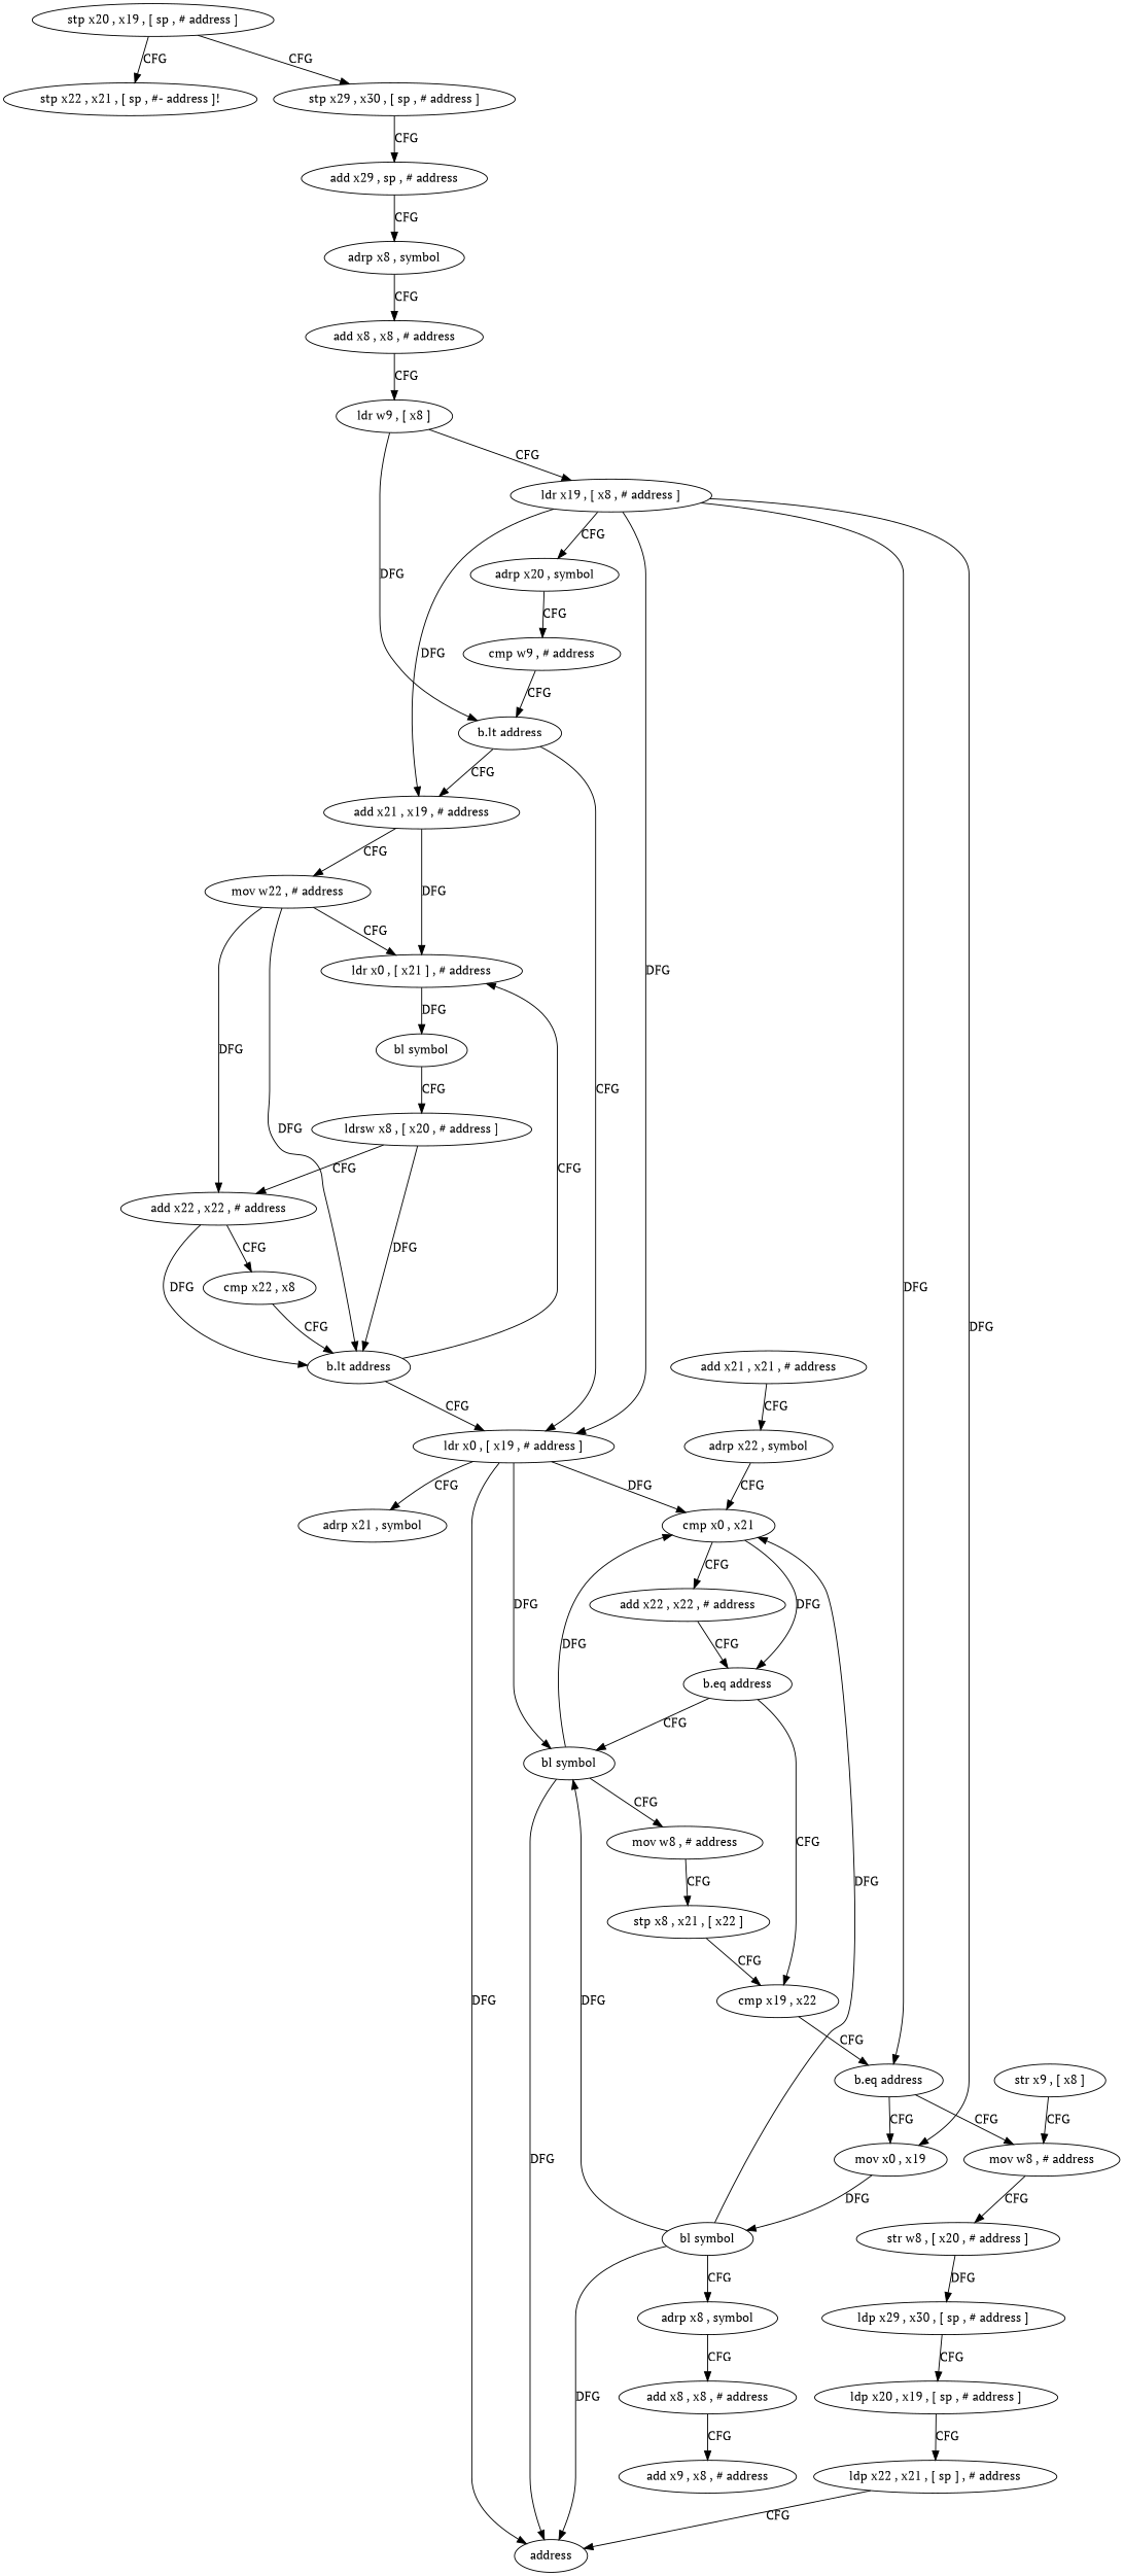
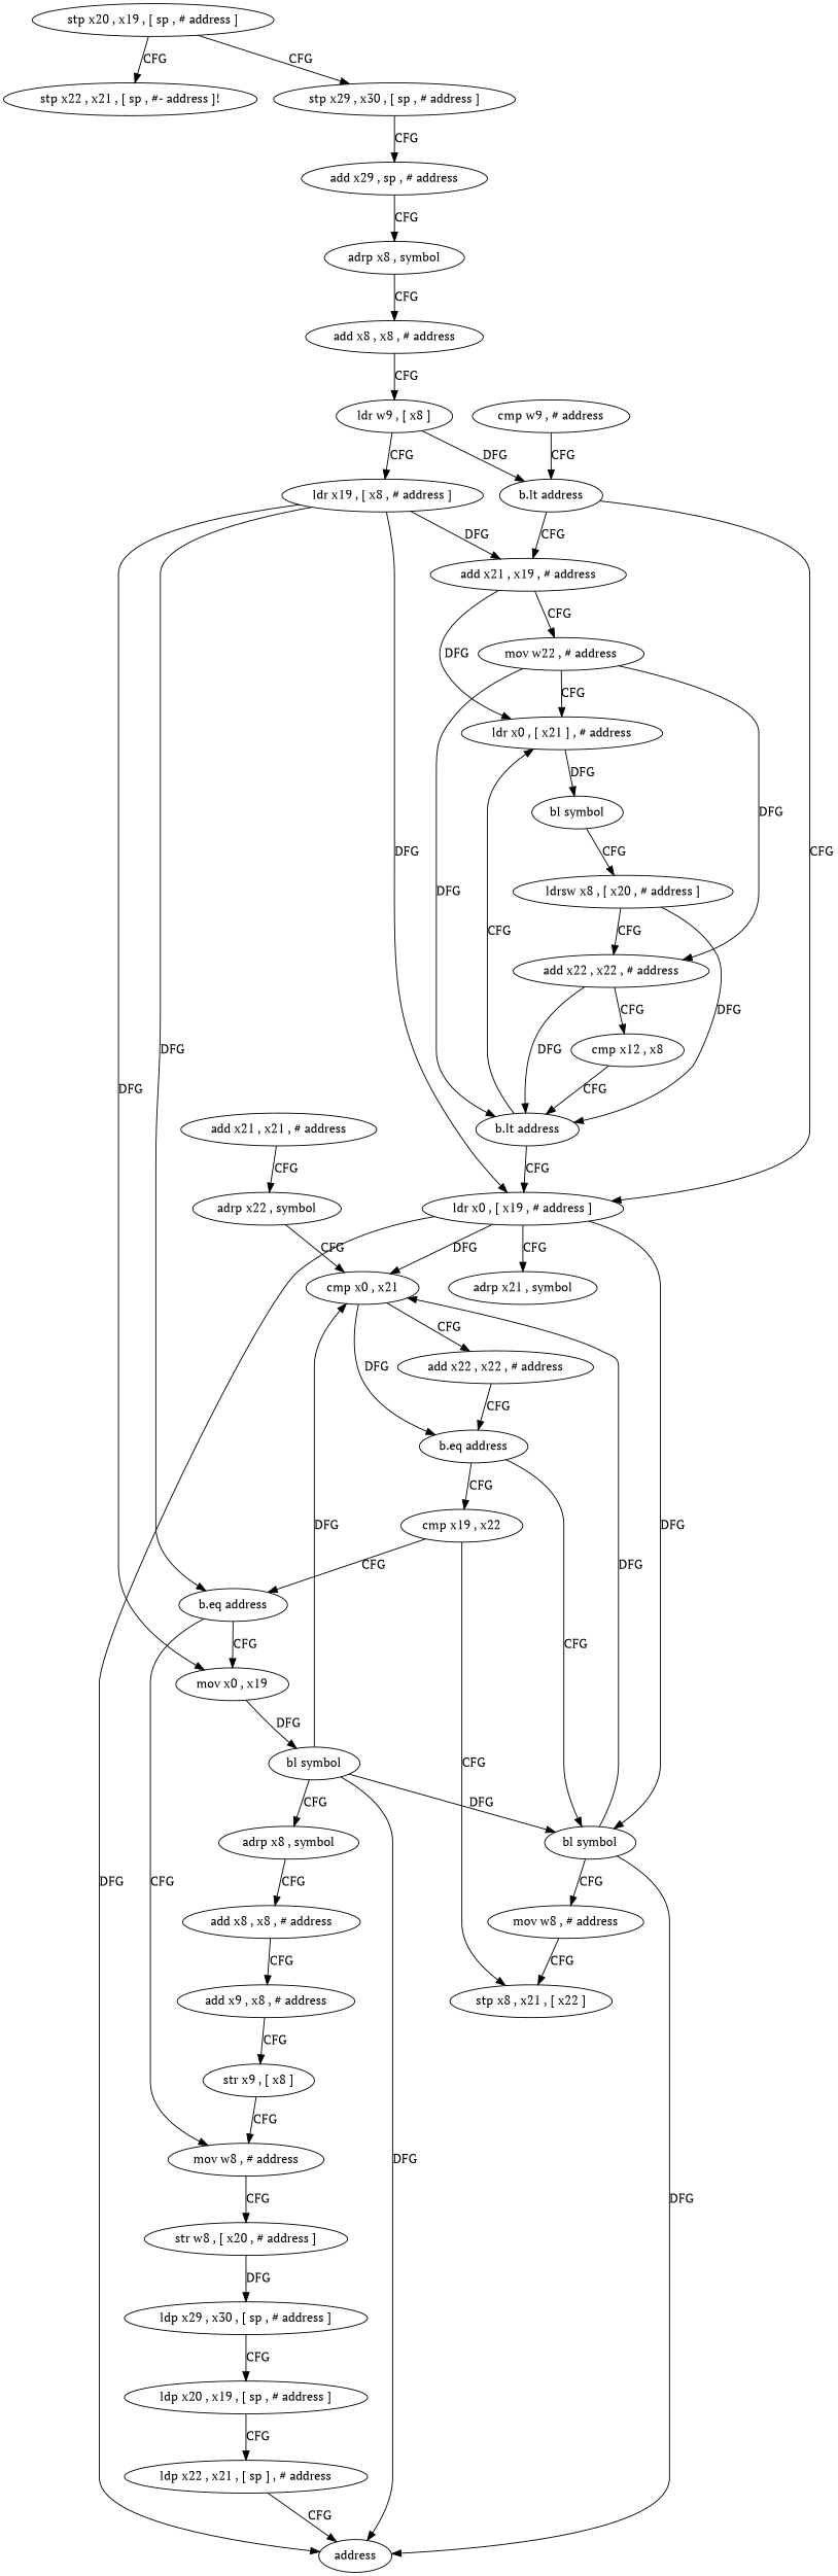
  digraph {
    fontname="PT Serif"
    node [fontname="PT Serif"]
    edge [fontname="PT Serif"]
    n1 [label="stp x22 , x21 , [ sp , #- address ]!"]
    n2 [label="stp x20 , x19 , [ sp , # address ]"]
    n3 [label="stp x29 , x30 , [ sp , # address ]"]
    n4 [label="add x29 , sp , # address"]
    n5 [label="adrp x8 , symbol"]
    n6 [label="add x8 , x8 , # address"]
    n7 [label="ldr w9 , [ x8 ]"]
    n8 [label="ldr x19 , [ x8 , # address ]"]
    n9 [label="b.lt address"]
-   n10 [label="adrp x20 , symbol"]
    n11 [label="ldr x0 , [ x19 , # address ]"]
    n12 [label="add x21 , x19 , # address"]
    n13 [label="b.eq address"]
    n14 [label="mov x0 , x19"]
    n15 [label="cmp w9 , # address"]
    n16 [label="adrp x21 , symbol"]
    n17 [label="cmp x0 , x21"]
    n18 [label="bl symbol"]
    n19 [label=address]
    n20 [label="mov w22 , # address"]
    n21 [label="ldr x0 , [ x21 ] , # address"]
    n22 [label="mov w8 , # address"]
    n23 [label="bl symbol"]
    n24 [label="add x22 , x22 , # address"]
    n25 [label="b.eq address"]
    n26 [label="mov w8 , # address"]
    n27 [label="add x22 , x22 , # address"]
    n28 [label="b.lt address"]
    n29 [label="bl symbol"]
    n30 [label="add x21 , x21 , # address"]
    n31 [label="adrp x22 , symbol"]
    n32 [label="cmp x19 , x22"]
    n33 [label="stp x8 , x21 , [ x22 ]"]
-   n34 [label="cmp x22 , x8"]
+   n34 [label="cmp x12 , x8"]
    n35 [label="ldrsw x8 , [ x20 , # address ]"]
    n36 [label="str w8 , [ x20 , # address ]"]
    n37 [label="ldp x29 , x30 , [ sp , # address ]"]
    n38 [label="adrp x8 , symbol"]
    n39 [label="ldp x20 , x19 , [ sp , # address ]"]
    n40 [label="ldp x22 , x21 , [ sp ] , # address"]
    n41 [label="add x8 , x8 , # address"]
    n42 [label="add x9 , x8 , # address"]
    n43 [label="str x9 , [ x8 ]"]
    n2 -> n1 [label=CFG]
    n2 -> n3 [label=CFG]
    n3 -> n4 [label=CFG]
    n4 -> n5 [label=CFG]
    n5 -> n6 [label=CFG]
    n6 -> n7 [label=CFG]
    n7 -> n8 [label=CFG]
    n7 -> n9 [label=DFG]
-   n8 -> n10 [label=CFG]
    n8 -> n11 [label=DFG]
    n8 -> n12 [label=DFG]
    n8 -> n13 [label=DFG]
    n8 -> n14 [label=DFG]
    n9 -> n11 [label=CFG]
    n9 -> n12 [label=CFG]
-   n10 -> n15 [label=CFG]
    n11 -> n16 [label=CFG]
    n11 -> n17 [label=DFG]
    n11 -> n18 [label=DFG]
    n11 -> n19 [label=DFG]
    n12 -> n20 [label=CFG]
    n12 -> n21 [label=DFG]
    n13 -> n14 [label=CFG]
    n13 -> n22 [label=CFG]
    n14 -> n23 [label=DFG]
    n15 -> n9 [label=CFG]
    n17 -> n24 [label=CFG]
    n17 -> n25 [label=DFG]
    n18 -> n17 [label=DFG]
    n18 -> n19 [label=DFG]
    n18 -> n26 [label=CFG]
    n20 -> n21 [label=CFG]
    n20 -> n27 [label=DFG]
    n20 -> n28 [label=DFG]
    n21 -> n29 [label=DFG]
    n22 -> n36 [label=CFG]
    n23 -> n17 [label=DFG]
    n23 -> n18 [label=DFG]
    n23 -> n19 [label=DFG]
    n23 -> n38 [label=CFG]
    n24 -> n25 [label=CFG]
    n25 -> n18 [label=CFG]
    n25 -> n32 [label=CFG]
    n26 -> n33 [label=CFG]
    n27 -> n28 [label=DFG]
    n27 -> n34 [label=CFG]
    n28 -> n11 [label=CFG]
    n28 -> n21 [label=CFG]
    n29 -> n35 [label=CFG]
    n30 -> n31 [label=CFG]
    n31 -> n17 [label=CFG]
    n32 -> n13 [label=CFG]
-   n33 -> n32 [label=CFG]
+   n32 -> n33 [label=CFG]
    n34 -> n28 [label=CFG]
    n35 -> n27 [label=CFG]
    n35 -> n28 [label=DFG]
    n36 -> n37 [label=DFG]
    n37 -> n39 [label=CFG]
    n38 -> n41 [label=CFG]
    n39 -> n40 [label=CFG]
    n40 -> n19 [label=CFG]
    n41 -> n42 [label=CFG]
+   n42 -> n43 [label=CFG]
    n43 -> n22 [label=CFG]
  }
